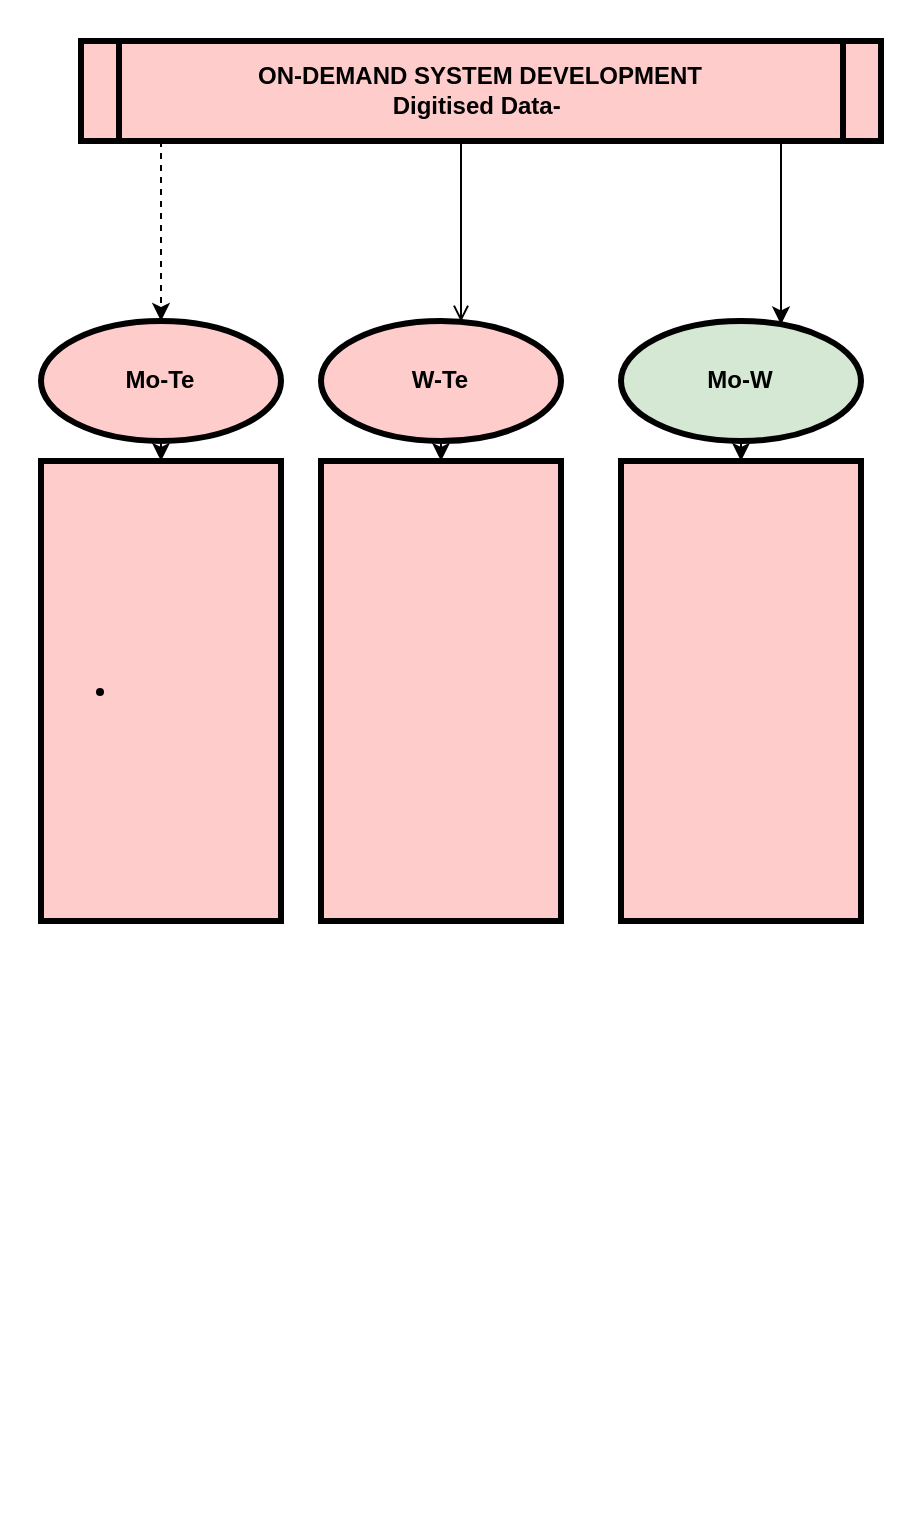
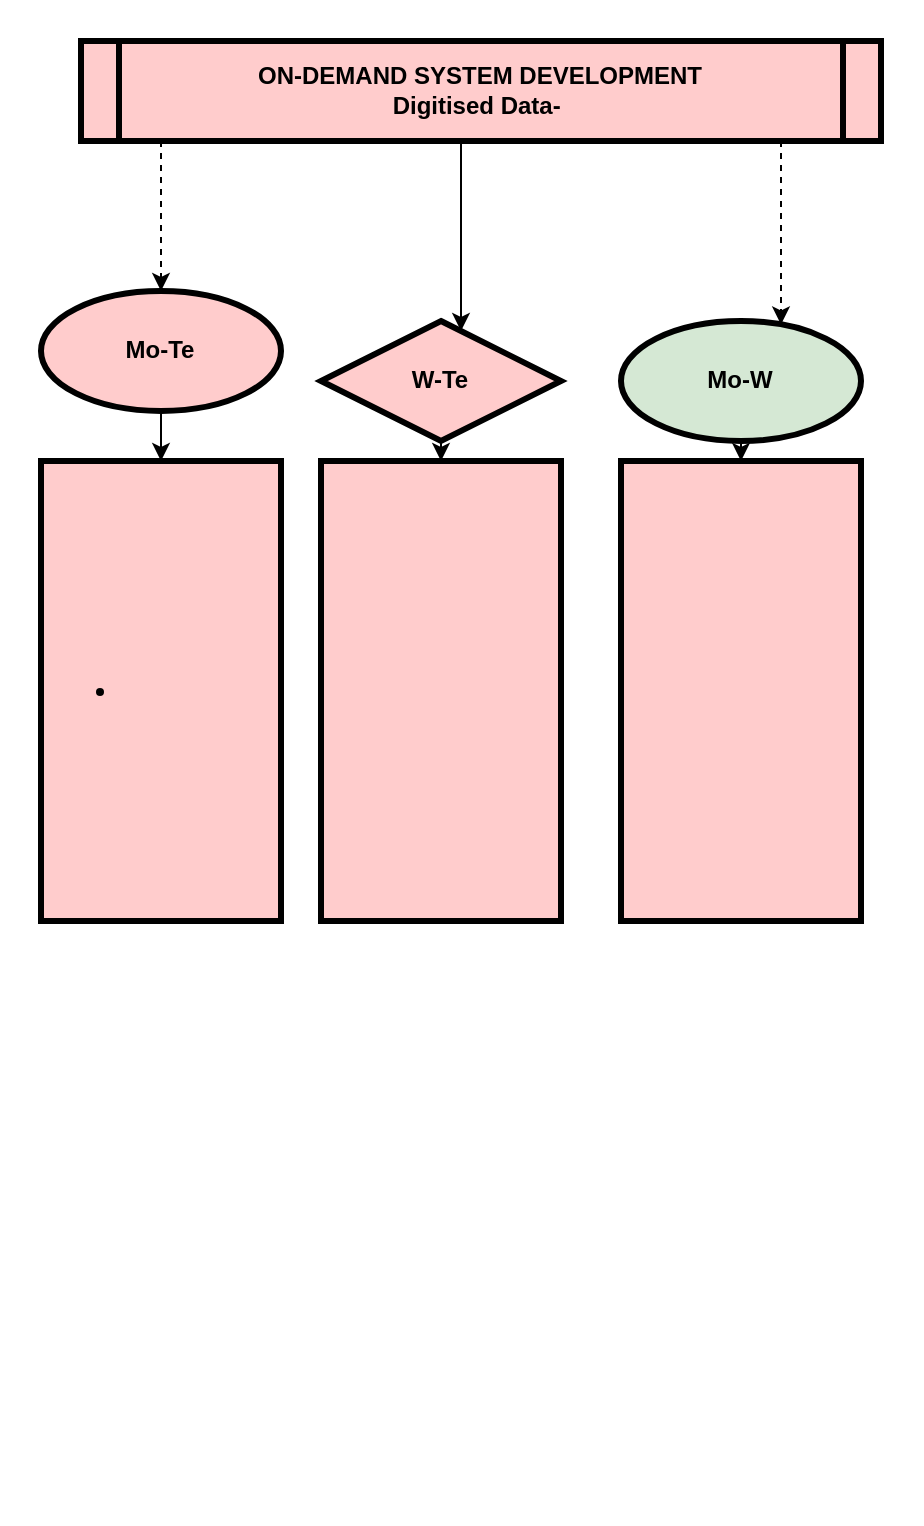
  <mxCell id="0" />
  <mxCell id="1" parent="0" />
  <mxCell id="2" value="" style="edgeStyle=orthogonalEdgeStyle;rounded=0;orthogonalLoop=1;jettySize=auto;html=1;dashed=1;" edge="1" parent="1" source="5" target="8"><mxGeometry relative="1" as="geometry"><Array as="points"><mxPoint x="80" y="100" /><mxPoint x="80" y="100" /></Array></mxGeometry></mxCell>
- <mxCell id="3" value="" style="edgeStyle=orthogonalEdgeStyle;rounded=0;orthogonalLoop=1;jettySize=auto;html=1;endArrow=open;" edge="1" parent="1" source="5" target="10"><mxGeometry relative="1" as="geometry"><Array as="points"><mxPoint x="230" y="150" /><mxPoint x="230" y="150" /></Array></mxGeometry></mxCell>
- <mxCell id="4" value="" style="edgeStyle=orthogonalEdgeStyle;rounded=0;orthogonalLoop=1;jettySize=auto;html=1;" edge="1" parent="1" source="5" target="12"><mxGeometry relative="1" as="geometry"><Array as="points"><mxPoint x="390" y="120" /><mxPoint x="390" y="120" /></Array></mxGeometry></mxCell>
+ <mxCell id="3" value="" style="edgeStyle=orthogonalEdgeStyle;rounded=0;orthogonalLoop=1;jettySize=auto;html=1;" edge="1" parent="1" source="5" target="10"><mxGeometry relative="1" as="geometry"><Array as="points"><mxPoint x="230" y="150" /><mxPoint x="230" y="150" /></Array></mxGeometry></mxCell>
+ <mxCell id="4" value="" style="edgeStyle=orthogonalEdgeStyle;rounded=0;orthogonalLoop=1;jettySize=auto;html=1;dashed=1;" edge="1" parent="1" source="5" target="12"><mxGeometry relative="1" as="geometry"><Array as="points"><mxPoint x="390" y="120" /><mxPoint x="390" y="120" /></Array></mxGeometry></mxCell>
  <mxCell id="5" value="ON-DEMAND SYSTEM DEVELOPMENT&#10;Digitised Data- " style="shape=process;whiteSpace=wrap;align=center;verticalAlign=middle;size=0.048;fontStyle=1;strokeWidth=3;fillColor=#FFCCCC" vertex="1" parent="1"><mxGeometry x="40" y="20" width="400" height="50" as="geometry" /></mxCell>
  <mxCell id="6" value="" style="edgeStyle=orthogonalEdgeStyle;rounded=0;orthogonalLoop=1;jettySize=auto;html=1;" edge="1" parent="1"><mxGeometry relative="1" as="geometry"><mxPoint x="378.5" y="741" as="targetPoint" /></mxGeometry></mxCell>
  <mxCell id="7" value="" style="edgeStyle=orthogonalEdgeStyle;rounded=0;orthogonalLoop=1;jettySize=auto;html=1;" edge="1" parent="1" source="8" target="13"><mxGeometry relative="1" as="geometry" /></mxCell>
- <mxCell id="8" value="Mo-Te" style="ellipse;whiteSpace=wrap;html=1;fontStyle=1;strokeWidth=3;fillColor=#FFCCCC;" vertex="1" parent="1"><mxGeometry x="20" y="160" width="120" height="60" as="geometry" /></mxCell>
+ <mxCell id="8" value="Mo-Te" style="ellipse;whiteSpace=wrap;html=1;fontStyle=1;strokeWidth=3;fillColor=#FFCCCC;" vertex="1" parent="1"><mxGeometry x="20" y="145" width="120" height="60" as="geometry" /></mxCell>
  <mxCell id="9" value="" style="edgeStyle=orthogonalEdgeStyle;rounded=0;orthogonalLoop=1;jettySize=auto;html=1;" edge="1" parent="1" source="10" target="14"><mxGeometry relative="1" as="geometry" /></mxCell>
- <mxCell id="10" value="W-Te" style="ellipse;whiteSpace=wrap;html=1;fontStyle=1;strokeWidth=3;fillColor=#FFCCCC;" vertex="1" parent="1"><mxGeometry x="160" y="160" width="120" height="60" as="geometry" /></mxCell>
+ <mxCell id="10" value="W-Te" style="rhombus;whiteSpace=wrap;html=1;fontStyle=1;strokeWidth=3;fillColor=#FFCCCC;" vertex="1" parent="1"><mxGeometry x="160" y="160" width="120" height="60" as="geometry" /></mxCell>
  <mxCell id="11" value="" style="edgeStyle=orthogonalEdgeStyle;rounded=0;orthogonalLoop=1;jettySize=auto;html=1;" edge="1" parent="1" source="12" target="15"><mxGeometry relative="1" as="geometry" /></mxCell>
  <mxCell id="12" value="Mo-W" style="ellipse;whiteSpace=wrap;html=1;fontStyle=1;strokeWidth=3;fillColor=#d5e8d4;" vertex="1" parent="1"><mxGeometry x="310" y="160" width="120" height="60" as="geometry" /></mxCell>
  <mxCell id="13" value="&lt;ul&gt;&lt;li&gt;&lt;br&gt;&lt;/li&gt;&lt;/ul&gt;" style="whiteSpace=wrap;html=1;fontStyle=1;strokeWidth=3;fillColor=#FFCCCC;align=left;" vertex="1" parent="1"><mxGeometry x="20" y="230" width="120" height="230" as="geometry" /></mxCell>
  <mxCell id="14" value="" style="whiteSpace=wrap;html=1;fontStyle=1;strokeWidth=3;fillColor=#FFCCCC;" vertex="1" parent="1"><mxGeometry x="160" y="230" width="120" height="230" as="geometry" /></mxCell>
  <mxCell id="15" value="" style="whiteSpace=wrap;html=1;fontStyle=1;strokeWidth=3;fillColor=#FFCCCC;" vertex="1" parent="1"><mxGeometry x="310" y="230" width="120" height="230" as="geometry" /></mxCell>
